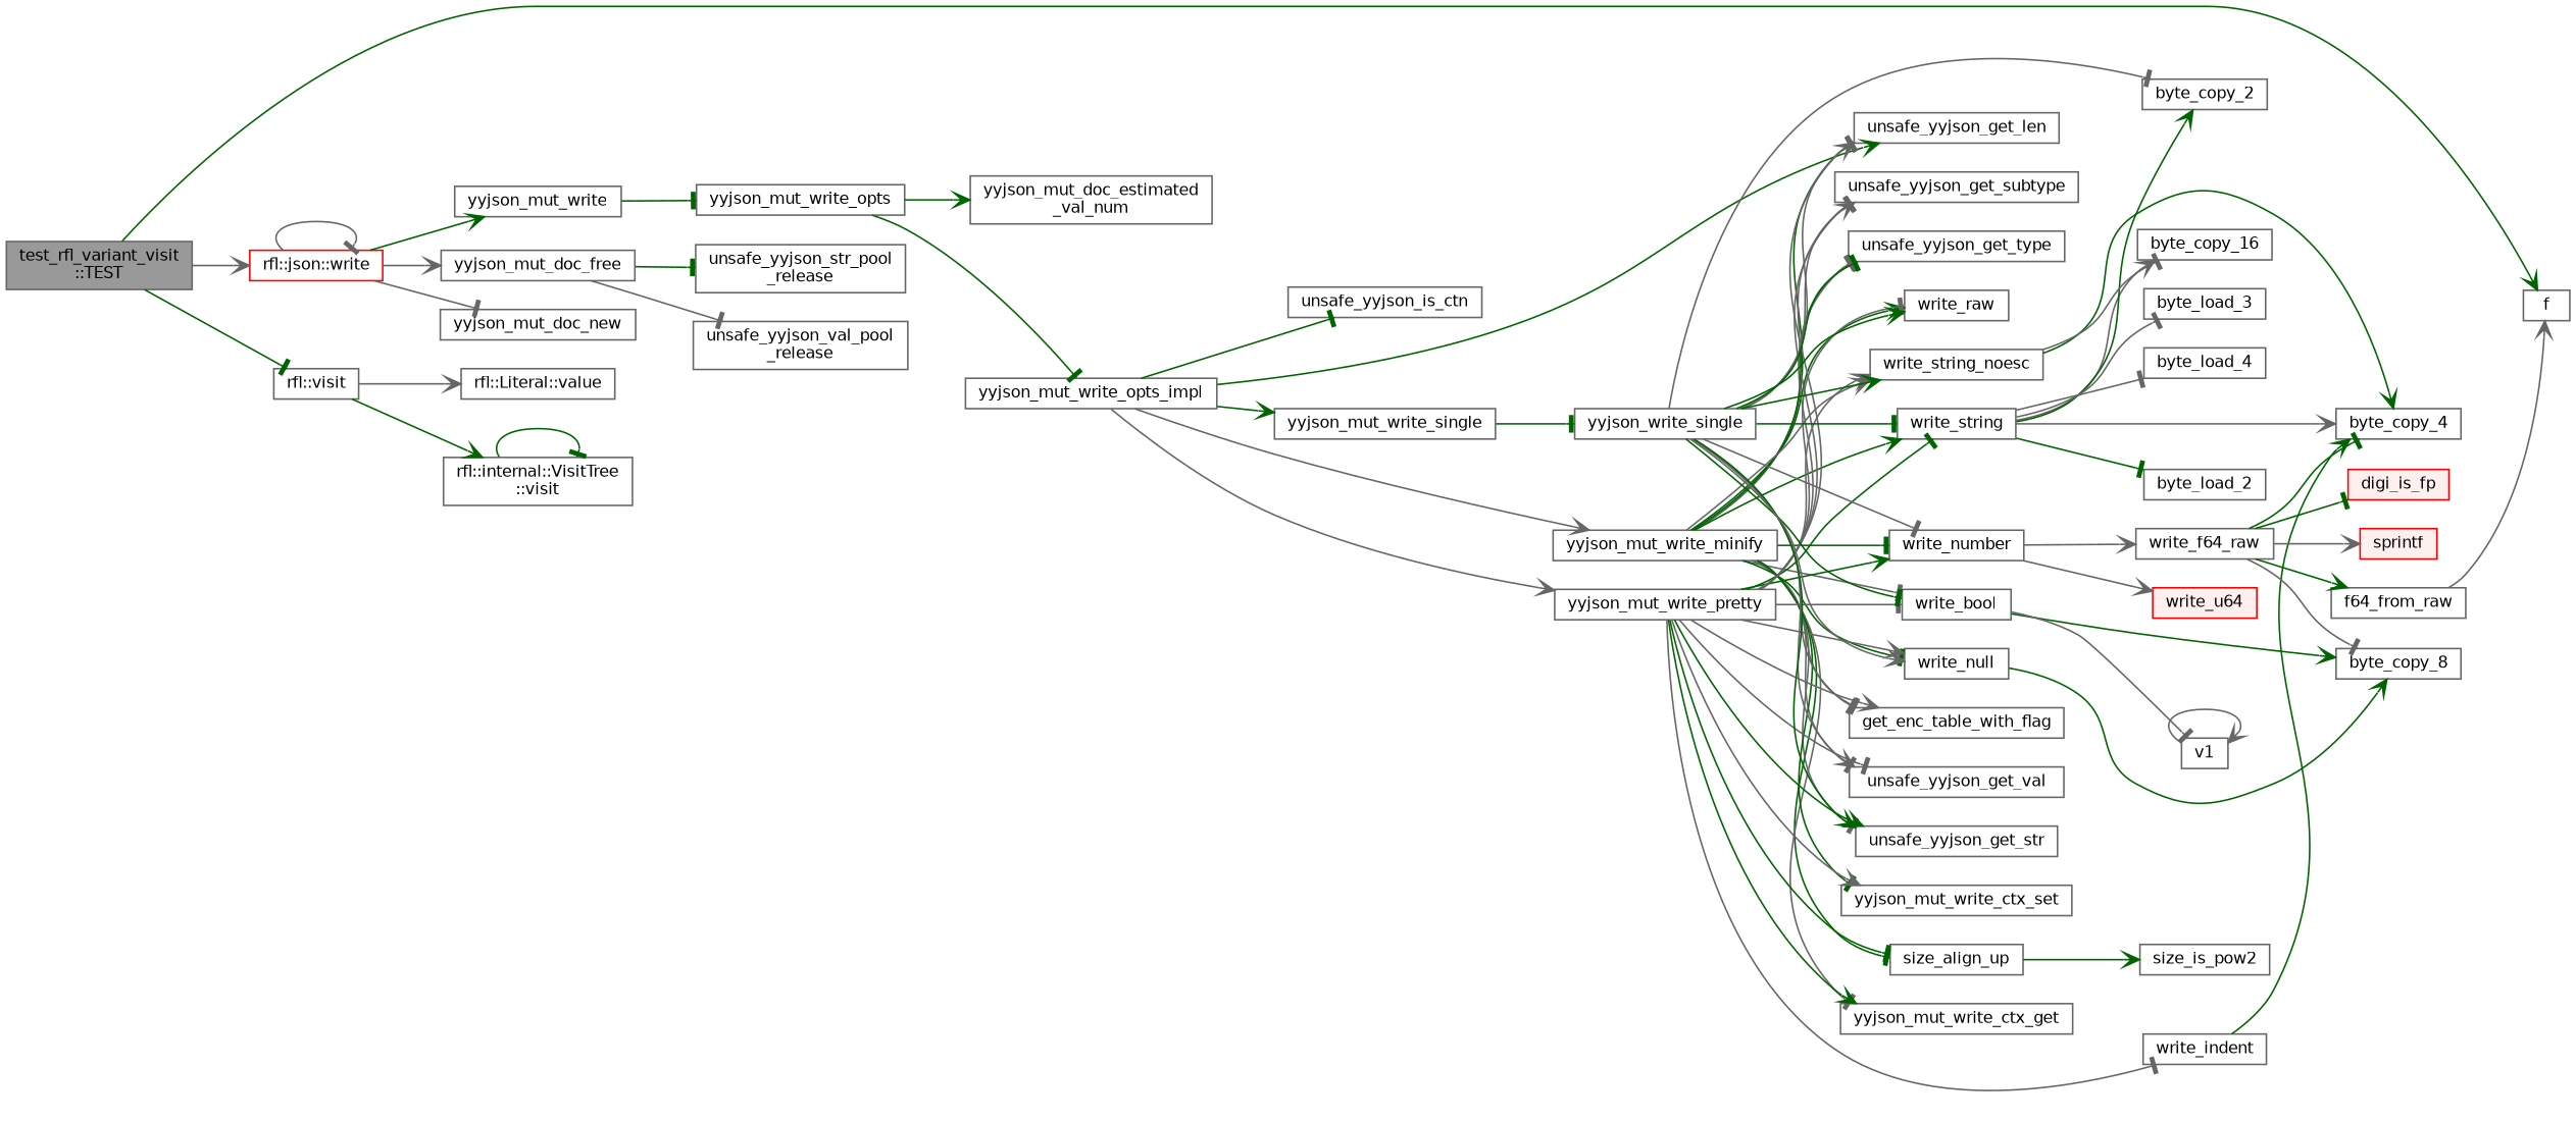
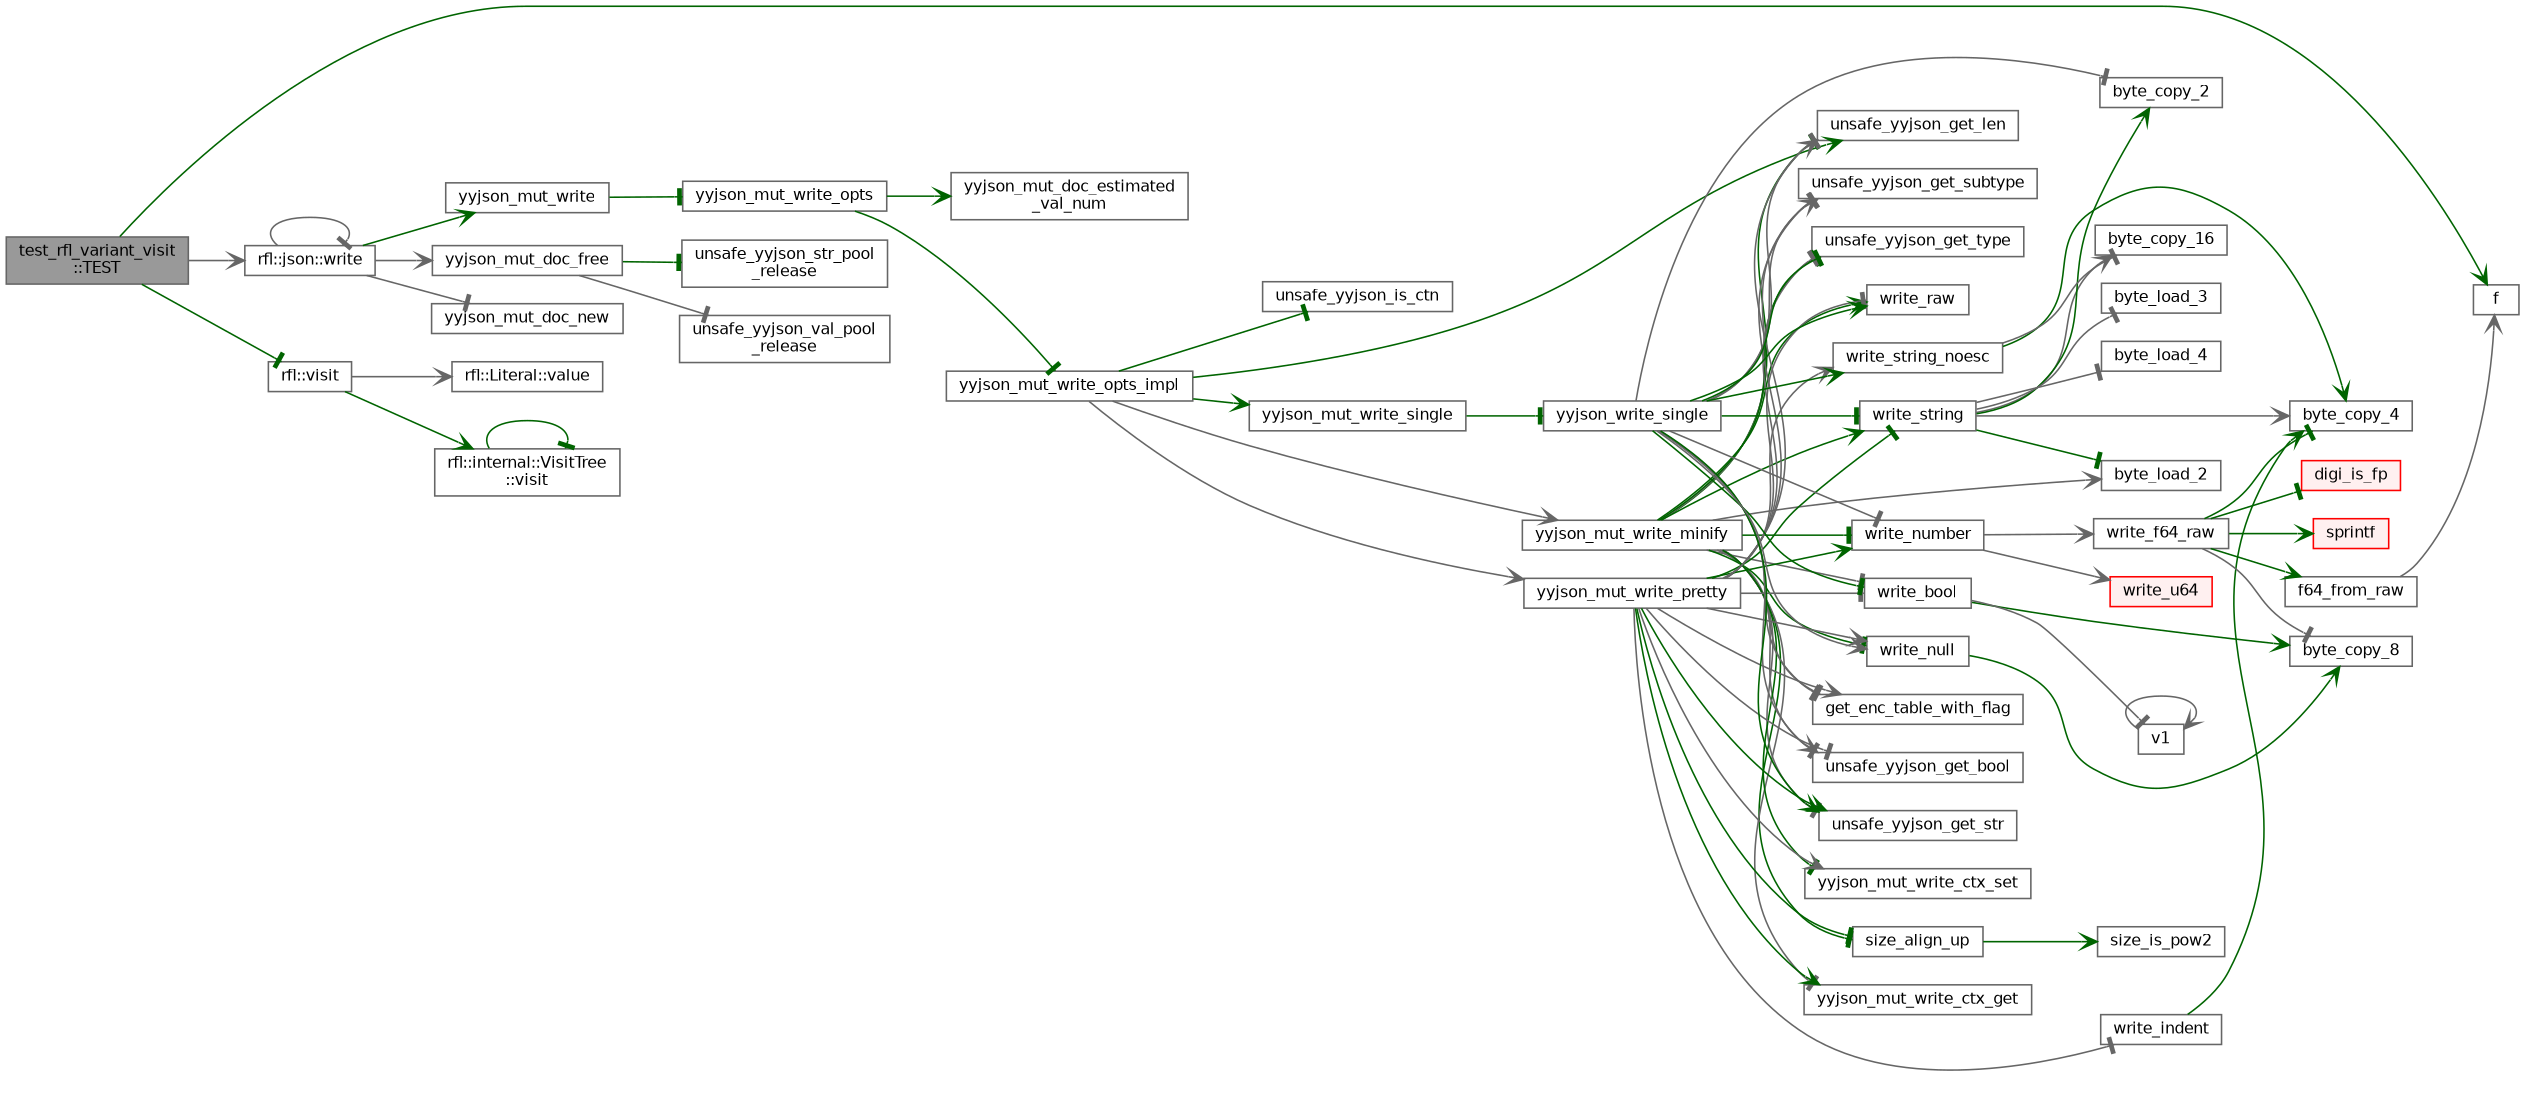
  digraph {
    rankdir=LR
    node [color=grey40 fillcolor=white fontname=Helvetica fontsize=10 shape=box style=filled]
    edge [arrowhead=tee color=gray40 fontname=Helvetica fontsize=10 labelfontname=Helvetica labelfontsize=10 style=solid]
    n1 [color=gray40 fillcolor=grey60 fontcolor=black height=0.2 label="test_rfl_variant_visit\l::TEST" width=0.4]
    n2 [height=0.2 label=f width=0.4]
    n3 [height=0.2 label="rfl::visit" width=0.4]
-   n4 [color=red height=0.2 label="rfl::json::write" width=0.4]
+   n4 [height=0.2 label="rfl::json::write" width=0.4]
    n5 [height=0.2 label="rfl::Literal::value" width=0.4]
    n6 [height=0.2 label="rfl::internal::VisitTree\l::visit" width=0.4]
    n7 [height=0.2 label=yyjson_mut_doc_free width=0.4]
    n8 [height=0.2 label=yyjson_mut_doc_new width=0.4]
    n9 [height=0.2 label=yyjson_mut_write width=0.4]
    n10 [height=0.2 label="unsafe_yyjson_str_pool\l_release" width=0.4]
    n11 [height=0.2 label="unsafe_yyjson_val_pool\l_release" width=0.4]
    n12 [height=0.2 label=yyjson_mut_write_opts width=0.4]
    n13 [height=0.2 label="yyjson_mut_doc_estimated\l_val_num" width=0.4]
    n14 [height=0.2 label=yyjson_mut_write_opts_impl width=0.4]
    n15 [height=0.2 label=unsafe_yyjson_get_len width=0.4]
    n16 [height=0.2 label=unsafe_yyjson_is_ctn width=0.4]
    n17 [height=0.2 label=yyjson_mut_write_minify width=0.4]
    n18 [height=0.2 label=yyjson_mut_write_pretty width=0.4]
    n19 [height=0.2 label=yyjson_mut_write_single width=0.4]
    n20 [height=0.2 label=get_enc_table_with_flag width=0.4]
    n21 [height=0.2 label=size_align_up width=0.4]
-   n22 [height=0.2 label=unsafe_yyjson_get_val width=0.4]
+   n22 [height=0.2 label=unsafe_yyjson_get_bool width=0.4]
    n23 [height=0.2 label=unsafe_yyjson_get_str width=0.4]
    n24 [height=0.2 label=unsafe_yyjson_get_subtype width=0.4]
    n25 [height=0.2 label=unsafe_yyjson_get_type width=0.4]
    n26 [height=0.2 label=write_bool width=0.4]
    n27 [height=0.2 label=write_null width=0.4]
    n28 [height=0.2 label=write_number width=0.4]
    n29 [height=0.2 label=write_raw width=0.4]
    n30 [height=0.2 label=write_string width=0.4]
    n31 [height=0.2 label=write_string_noesc width=0.4]
    n32 [height=0.2 label=yyjson_mut_write_ctx_get width=0.4]
    n33 [height=0.2 label=yyjson_mut_write_ctx_set width=0.4]
    n34 [height=0.2 label=write_indent width=0.4]
    n35 [height=0.2 label=yyjson_write_single width=0.4]
    n36 [height=0.2 label=size_is_pow2 width=0.4]
    n37 [height=0.2 label=byte_copy_8 width=0.4]
    n38 [height=0.2 label=v1 width=0.4]
    n39 [height=0.2 label=write_f64_raw width=0.4]
    n40 [color=red fillcolor="#FFF0F0" height=0.2 label=write_u64 width=0.4]
    n41 [height=0.2 label=byte_copy_4 width=0.4]
    n42 [height=0.2 label=byte_copy_16 width=0.4]
    n43 [height=0.2 label=byte_copy_2 width=0.4]
    n44 [height=0.2 label=byte_load_2 width=0.4]
    n45 [height=0.2 label=byte_load_3 width=0.4]
    n46 [height=0.2 label=byte_load_4 width=0.4]
    n47 [color=red fillcolor="#FFF0F0" height=0.2 label=digi_is_fp width=0.4]
    n48 [height=0.2 label=f64_from_raw width=0.4]
    n49 [color=red fillcolor="#FFF0F0" height=0.2 label=sprintf width=0.4]
    n1 -> n2 [arrowhead=vee color=darkgreen]
    n1 -> n3 [color=darkgreen]
    n1 -> n4 [arrowhead=vee]
    n3 -> n5 [arrowhead=vee]
    n3 -> n6 [arrowhead=vee color=darkgreen]
    n4 -> n4
    n4 -> n7 [arrowhead=vee]
    n4 -> n8
    n4 -> n9 [arrowhead=vee color=darkgreen]
    n6 -> n6 [color=darkgreen]
    n7 -> n10 [color=darkgreen]
    n7 -> n11
    n9 -> n12 [color=darkgreen]
    n12 -> n13 [arrowhead=vee color=darkgreen]
    n12 -> n14 [color=darkgreen]
    n14 -> n15 [arrowhead=vee color=darkgreen]
    n14 -> n16 [color=darkgreen]
    n14 -> n17 [arrowhead=vee]
    n14 -> n18 [arrowhead=vee]
    n14 -> n19 [arrowhead=vee color=darkgreen]
    n17 -> n15 [color=darkgreen]
    n17 -> n20
    n17 -> n21 [color=darkgreen]
    n17 -> n22 [arrowhead=vee]
    n17 -> n23
    n17 -> n24
    n17 -> n25 [color=darkgreen]
    n17 -> n26
    n17 -> n27 [color=darkgreen]
    n17 -> n28 [color=darkgreen]
    n17 -> n29 [arrowhead=vee color=darkgreen]
    n17 -> n30 [arrowhead=vee color=darkgreen]
-   n17 -> n31 [arrowhead=vee]
+   n17 -> n44 [arrowhead=vee]
    n17 -> n32
    n17 -> n33 [color=darkgreen]
    n18 -> n15
    n18 -> n20 [arrowhead=vee]
    n18 -> n21 [color=darkgreen]
    n18 -> n22
    n18 -> n23 [arrowhead=vee color=darkgreen]
    n18 -> n24
    n18 -> n25
    n18 -> n26
    n18 -> n27 [arrowhead=vee]
    n18 -> n28 [arrowhead=vee color=darkgreen]
    n18 -> n29
    n18 -> n30 [color=darkgreen]
    n18 -> n31 [arrowhead=vee]
    n18 -> n32 [arrowhead=vee color=darkgreen]
    n18 -> n33 [arrowhead=vee]
    n18 -> n34
    n19 -> n35 [color=darkgreen]
    n21 -> n36 [arrowhead=vee color=darkgreen]
    n26 -> n37 [arrowhead=vee color=darkgreen]
    n26 -> n38
    n27 -> n37 [arrowhead=vee color=darkgreen]
    n28 -> n39 [arrowhead=vee]
    n28 -> n40 [arrowhead=vee]
    n30 -> n41 [arrowhead=vee]
    n30 -> n42 [arrowhead=vee]
    n30 -> n43 [arrowhead=vee color=darkgreen]
    n30 -> n44 [color=darkgreen]
    n30 -> n45
    n30 -> n46
    n31 -> n41 [arrowhead=vee color=darkgreen]
    n31 -> n42
    n34 -> n41 [arrowhead=vee color=darkgreen]
    n35 -> n15 [arrowhead=vee]
    n35 -> n20
    n35 -> n22
    n35 -> n23 [arrowhead=vee color=darkgreen]
    n35 -> n24 [arrowhead=vee]
    n35 -> n25 [color=darkgreen]
    n35 -> n26 [color=darkgreen]
    n35 -> n27 [arrowhead=vee]
    n35 -> n28
    n35 -> n29 [arrowhead=vee color=darkgreen]
    n35 -> n30 [color=darkgreen]
    n35 -> n31 [arrowhead=vee color=darkgreen]
    n35 -> n43
    n38 -> n38 [arrowhead=vee]
    n39 -> n37
    n39 -> n41 [color=darkgreen]
    n39 -> n47 [color=darkgreen]
    n39 -> n48 [arrowhead=vee color=darkgreen]
-   n39 -> n49 [arrowhead=vee]
+   n39 -> n49 [arrowhead=vee color=darkgreen]
    n48 -> n2 [arrowhead=vee]
  }
